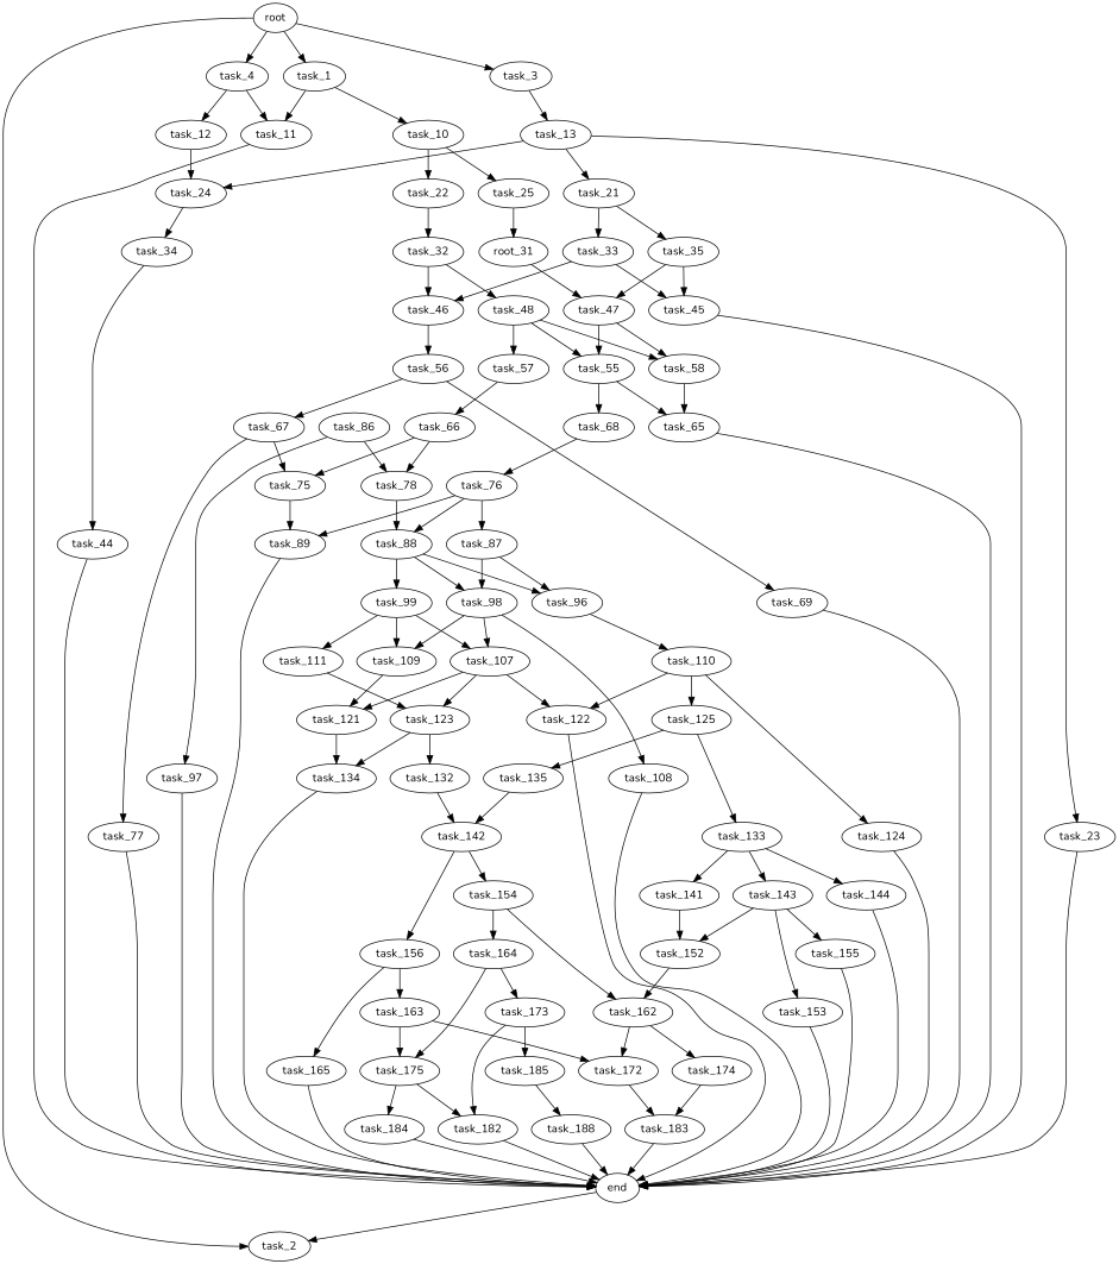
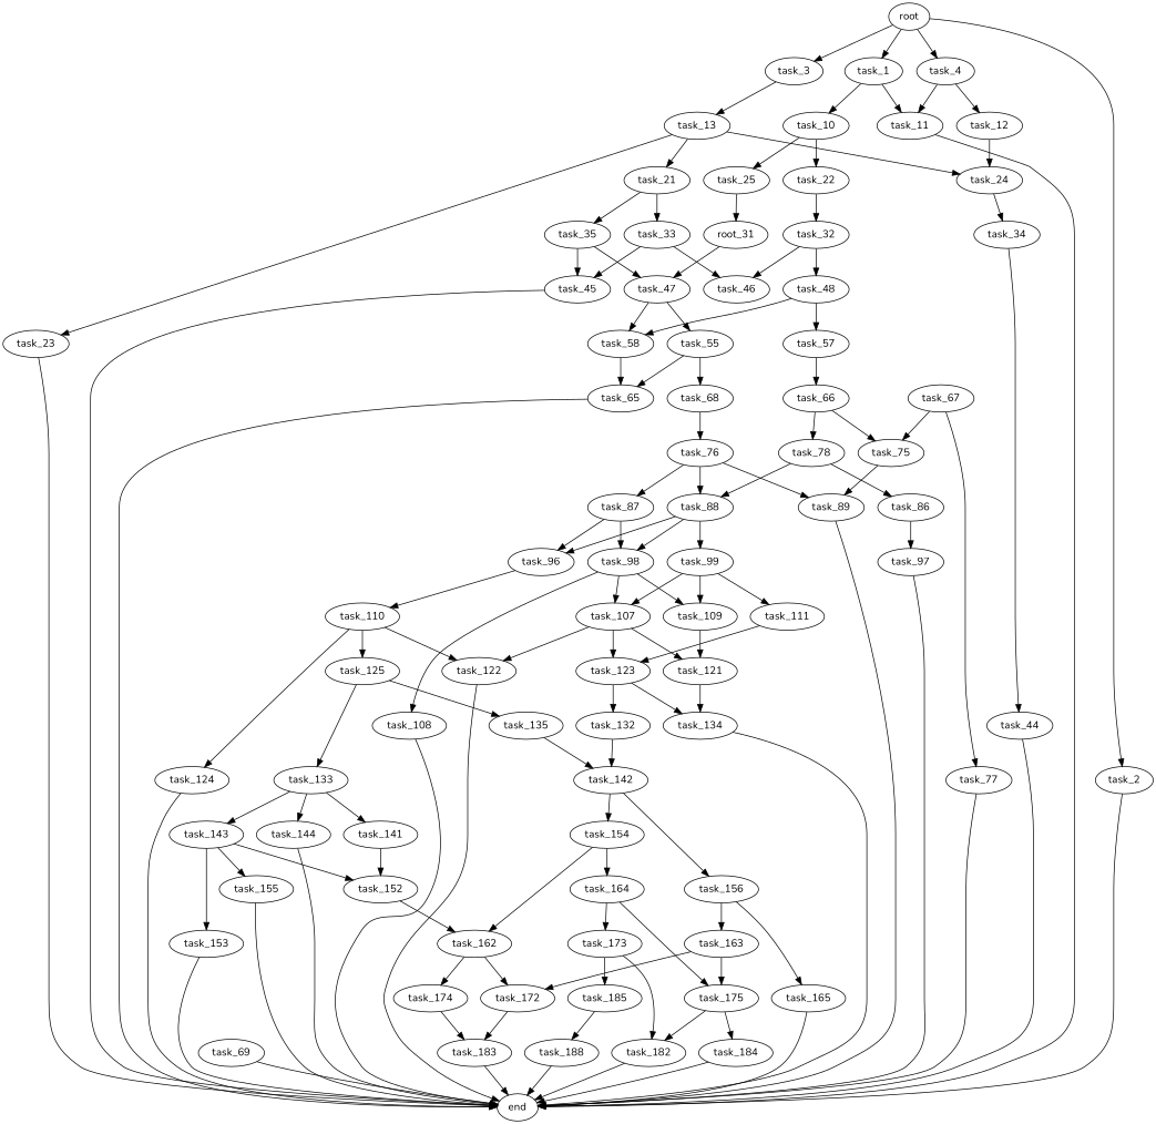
  digraph {
    fontname=Nunito
    node [fontname=Nunito]
    edge [fontname=Nunito]
    root
    task_1
    task_2
    task_3
    task_4
    task_10
    task_11
    end
    task_13
    task_12
    task_22
    task_25
    task_24
    task_21
    task_23
    task_32
    n17 [label=root_31]
    task_34
    task_33
    task_35
    task_46
    task_45
    task_47
    task_48
    task_44
    task_55
    task_58
-   task_56
    task_57
    task_67
    task_69
    task_65
    task_68
    task_66
    task_76
    task_75
    task_77
    task_78
    task_89
    task_88
    task_86
    task_87
    task_96
    task_98
    task_99
    task_97
    task_110
    task_107
    task_108
    task_109
    task_111
    task_122
    task_124
    task_125
    task_121
    task_123
    task_134
    task_132
    task_133
    task_135
    task_142
    task_141
    task_143
    task_144
    task_154
    task_156
    task_152
    task_153
    task_155
    task_162
    task_164
    task_163
    task_165
    task_172
    task_174
    task_175
    task_173
    task_183
    task_182
    task_184
    task_185
    task_188
    root -> task_1
    root -> task_2
    root -> task_3
    root -> task_4
    task_1 -> task_10
    task_1 -> task_11
-   end -> task_2
+   task_2 -> end
    task_3 -> task_13
    task_4 -> task_11
    task_4 -> task_12
    task_10 -> task_22
    task_10 -> task_25
    task_11 -> end
    task_13 -> task_24
    task_13 -> task_21
    task_13 -> task_23
    task_12 -> task_24
    task_22 -> task_32
    task_25 -> n17
    task_24 -> task_34
    task_21 -> task_33
    task_21 -> task_35
    task_23 -> end
    task_32 -> task_46
    task_32 -> task_48
    n17 -> task_47
    task_34 -> task_44
    task_33 -> task_46
    task_33 -> task_45
    task_35 -> task_45
    task_35 -> task_47
-   task_46 -> task_56
    task_45 -> end
    task_47 -> task_55
    task_47 -> task_58
-   task_48 -> task_55
    task_48 -> task_58
    task_48 -> task_57
    task_44 -> end
    task_55 -> task_65
    task_55 -> task_68
    task_58 -> task_65
-   task_56 -> task_67
-   task_56 -> task_69
    task_57 -> task_66
    task_67 -> task_75
    task_67 -> task_77
    task_69 -> end
    task_65 -> end
    task_68 -> task_76
    task_66 -> task_75
    task_66 -> task_78
    task_76 -> task_89
    task_76 -> task_88
    task_76 -> task_87
    task_75 -> task_89
    task_77 -> end
    task_78 -> task_88
-   task_86 -> task_78
+   task_78 -> task_86
    task_89 -> end
    task_88 -> task_96
    task_88 -> task_98
    task_88 -> task_99
    task_86 -> task_97
    task_87 -> task_96
    task_87 -> task_98
    task_96 -> task_110
    task_98 -> task_107
    task_98 -> task_108
    task_98 -> task_109
    task_99 -> task_107
    task_99 -> task_109
    task_99 -> task_111
    task_97 -> end
    task_110 -> task_122
    task_110 -> task_124
    task_110 -> task_125
    task_107 -> task_122
    task_107 -> task_121
    task_107 -> task_123
    task_108 -> end
    task_109 -> task_121
    task_111 -> task_123
    task_122 -> end
    task_124 -> end
    task_125 -> task_133
    task_125 -> task_135
    task_121 -> task_134
    task_123 -> task_134
    task_123 -> task_132
    task_134 -> end
    task_132 -> task_142
    task_133 -> task_141
    task_133 -> task_143
    task_133 -> task_144
    task_135 -> task_142
    task_142 -> task_154
    task_142 -> task_156
    task_141 -> task_152
    task_143 -> task_152
    task_143 -> task_153
    task_143 -> task_155
    task_144 -> end
    task_154 -> task_162
    task_154 -> task_164
    task_156 -> task_163
    task_156 -> task_165
    task_152 -> task_162
    task_153 -> end
    task_155 -> end
    task_162 -> task_172
    task_162 -> task_174
    task_164 -> task_175
    task_164 -> task_173
    task_163 -> task_172
    task_163 -> task_175
    task_165 -> end
    task_172 -> task_183
    task_174 -> task_183
    task_175 -> task_182
    task_175 -> task_184
    task_173 -> task_182
    task_173 -> task_185
    task_183 -> end
    task_182 -> end
    task_184 -> end
    task_185 -> task_188
    task_188 -> end
  }
